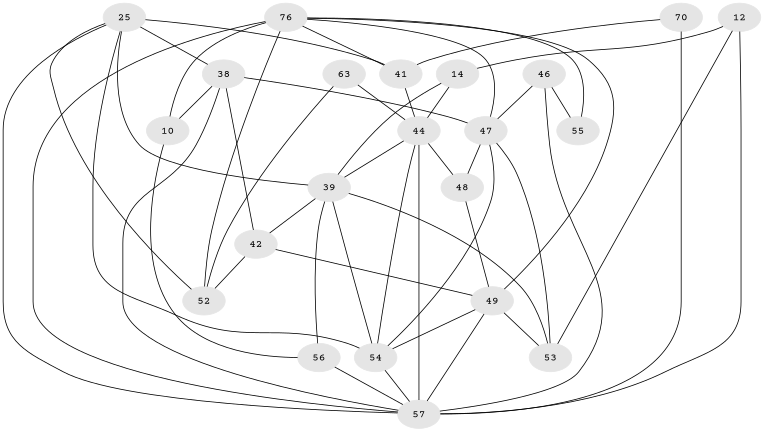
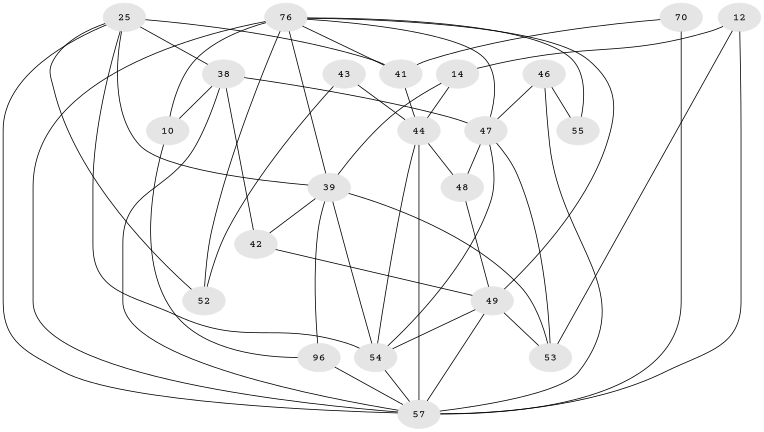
  graph {
    fontname="Courier Prime"
    node [color=gray90 fontname="Courier Prime" style=filled]
    edge [fontname="Courier Prime"]
    12 [super="+7"]
    14
    53
    57 [super="+4+51+10+26+45"]
    39 [super="+33"]
    44 [super="+21+31"]
    54 [super="+34"]
    42
-   56 [super="+1"]
+   56 [super="+1" label=96]
    48 [super="+2"]
    25 [super="+13+19"]
    38 [super="+23"]
    41 [super="+18+37"]
    52
    47 [super="+8"]
    n16 [label=10 super="+17"]
    n17 [label=76 super="+30+28+29"]
    49 [super="+32"]
    55
    n20 [label=70 super="+6"]
-   43 [label=63]
+   43
    46 [super="+11"]
    12 -- 14 [weight=2]
    12 -- 53
    12 -- 57 [weight=3]
    14 -- 39
    14 -- 44
    39 -- 53
    39 -- 54
    39 -- 42
    39 -- 56
    44 -- 57 [weight=5]
    44 -- 54
    44 -- 48 [weight=2]
    54 -- 57
-   42 -- 52
    42 -- 49
    56 -- 57 [weight=3]
    48 -- 49
    25 -- 57
    25 -- 39 [weight=2]
    25 -- 54
    25 -- 38
    25 -- 41 [weight=2]
    25 -- 52
    38 -- 57
    38 -- 42
    38 -- 47 [weight=2]
    38 -- n16
    41 -- 44 [weight=2]
    47 -- 53
    47 -- 54
    47 -- 48 [weight=2]
    n16 -- 56
    n17 -- 57
-   44 -- 39
+   n17 -- 39
    n17 -- 41 [weight=2]
    n17 -- 52
    n17 -- 47
    n17 -- n16 [weight=4]
    n17 -- 49
    n17 -- 55
    49 -- 53
    49 -- 57
    49 -- 54
    n20 -- 57 [weight=4]
    n20 -- 41 [weight=2]
    43 -- 44 [weight=2]
    43 -- 52
    46 -- 57 [weight=3]
    46 -- 47
    46 -- 55 [weight=2]
  }
